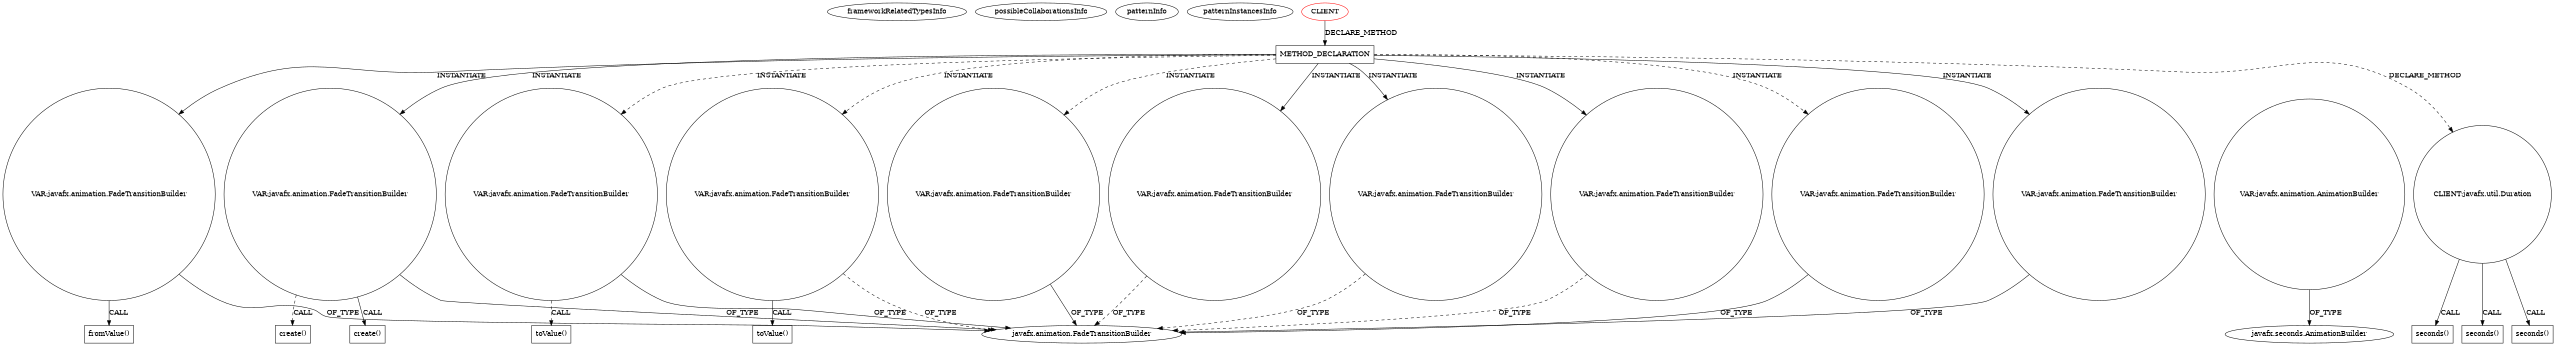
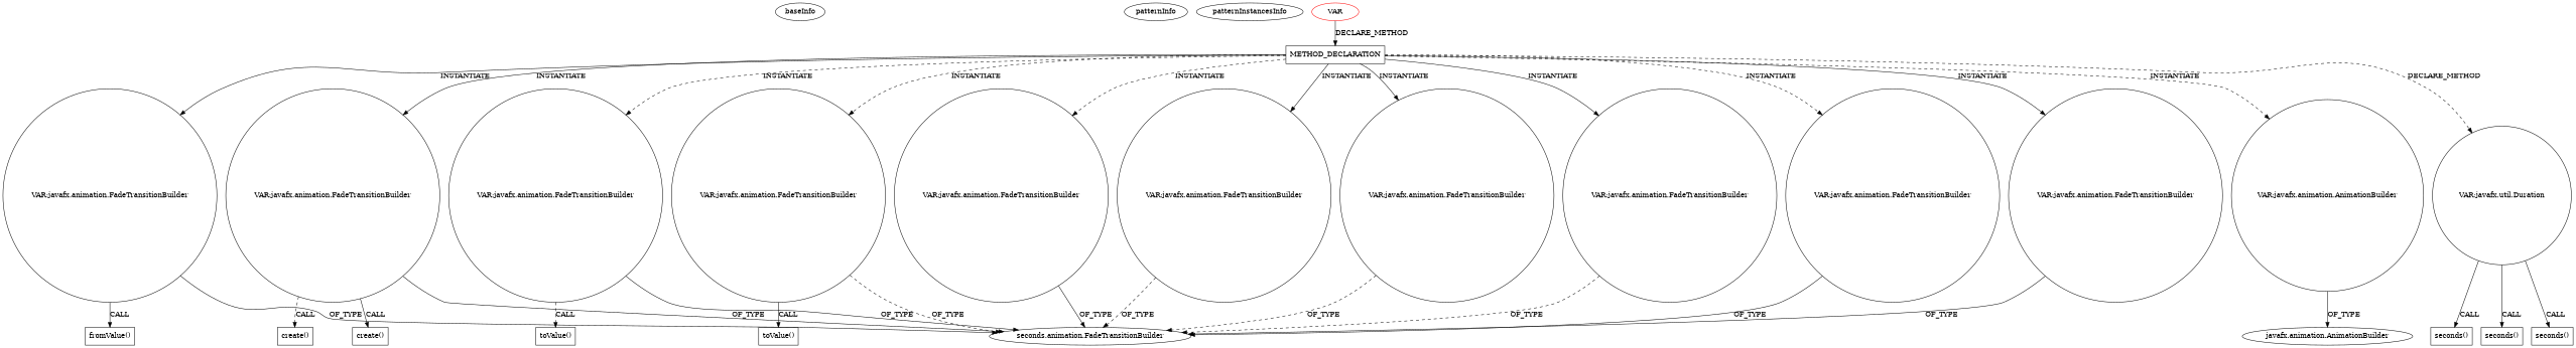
  digraph {
    node [isFrameworkType=false vertexType=VARIABLE_EXPRESION shape=circle]
    edge [style=solid]
-   frameworkRelatedTypesInfo [isFrameworkType="" vertexType="" shape=""]
-   possibleCollaborationsInfo [isFrameworkType="" vertexType="" shape=""]
+   baseInfo [category=pattern graphId=4378 isAnonymous=false possibleRelation=false isFrameworkType="" vertexType="" shape=""]
    patternInfo [frequency=2.0 patternRootClient=0 isFrameworkType="" vertexType="" shape=""]
    patternInstancesInfo [0="7thwheel-medaka-chan~/7thwheel-medaka-chan/medaka-chan-master/src/seventhwheel/pos/controller/MainController.java~MainController~25" 1="Maxxa-MT-common~/Maxxa-MT-common/MT-common-master/src/cz/commons/example/graphics/branchNode/BranchElementExample.java~BranchElementExample~916" isFrameworkType="" vertexType="" shape=""]
-   n6 [label="javafx.animation.FadeTransitionBuilder" vertexType=FRAMEWORK_CLASS_TYPE shape=""]
+   n6 [label="seconds.animation.FadeTransitionBuilder" vertexType=FRAMEWORK_CLASS_TYPE shape=""]
    n7 [label="VAR:javafx.animation.FadeTransitionBuilder"]
    n8 [label="fromValue()" shape=box vertexType=INSIDE_CALL]
    n9 [label=METHOD_DECLARATION shape=box vertexType=CLIENT_METHOD_DECLARATION]
    n10 [label="VAR:javafx.animation.AnimationBuilder"]
-   n11 [label="CLIENT:javafx.util.Duration"]
+   n11 [label="VAR:javafx.util.Duration"]
    n12 [label="VAR:javafx.animation.FadeTransitionBuilder"]
    n13 [label="VAR:javafx.animation.FadeTransitionBuilder"]
    n14 [label="VAR:javafx.animation.FadeTransitionBuilder"]
    n15 [label="VAR:javafx.animation.FadeTransitionBuilder"]
    n16 [label="VAR:javafx.animation.FadeTransitionBuilder"]
    n17 [label="VAR:javafx.animation.FadeTransitionBuilder"]
    n18 [label="VAR:javafx.animation.FadeTransitionBuilder"]
    n19 [label="VAR:javafx.animation.FadeTransitionBuilder"]
    n20 [label="VAR:javafx.animation.FadeTransitionBuilder"]
-   n21 [label="javafx.seconds.AnimationBuilder" vertexType=FRAMEWORK_CLASS_TYPE shape=""]
+   n21 [label="javafx.animation.AnimationBuilder" vertexType=FRAMEWORK_CLASS_TYPE shape=""]
    n22 [label="seconds()" shape=box vertexType=INSIDE_CALL]
    n23 [label="seconds()" shape=box vertexType=INSIDE_CALL]
    n24 [label="seconds()" shape=box vertexType=INSIDE_CALL]
    n25 [label="create()" shape=box vertexType=INSIDE_CALL]
    n26 [label="create()" shape=box vertexType=INSIDE_CALL]
    n27 [label="toValue()" shape=box vertexType=INSIDE_CALL]
    n28 [label="toValue()" shape=box vertexType=INSIDE_CALL]
-   n29 [color=red label=CLIENT vertexType=ROOT_CLIENT_CLASS_DECLARATION shape=""]
+   n29 [color=red label=VAR vertexType=ROOT_CLIENT_CLASS_DECLARATION shape=""]
    n7 -> n6 [label=OF_TYPE]
    n7 -> n8 [label=CALL]
    n9 -> n7 [label=INSTANTIATE]
+   n9 -> n10 [label=INSTANTIATE style=dashed]
    n9 -> n11 [label=DECLARE_METHOD style=dashed]
    n9 -> n12 [label=INSTANTIATE]
    n9 -> n13 [label=INSTANTIATE style=dashed]
    n9 -> n14 [label=INSTANTIATE style=dashed]
    n9 -> n15 [label=INSTANTIATE]
    n9 -> n16 [label=INSTANTIATE style=dashed]
    n9 -> n17 [label=INSTANTIATE]
    n9 -> n18 [label=INSTANTIATE style=dashed]
    n9 -> n19 [label=INSTANTIATE]
    n9 -> n20 [label=INSTANTIATE]
    n10 -> n21 [label=OF_TYPE]
    n11 -> n22 [label=CALL]
    n11 -> n23 [label=CALL]
    n11 -> n24 [label=CALL]
    n12 -> n6 [label=OF_TYPE]
    n12 -> n25 [label=CALL style=dashed]
    n12 -> n26 [label=CALL]
    n13 -> n6 [label=OF_TYPE]
    n13 -> n27 [label=CALL style=dashed]
    n14 -> n6 [label=OF_TYPE style=dashed]
    n14 -> n28 [label=CALL]
    n15 -> n6 [label=OF_TYPE style=dashed]
    n16 -> n6 [label=OF_TYPE]
    n17 -> n6 [label=OF_TYPE]
    n18 -> n6 [label=OF_TYPE]
    n19 -> n6 [label=OF_TYPE style=dashed]
    n20 -> n6 [label=OF_TYPE style=dashed]
    n29 -> n9 [label=DECLARE_METHOD]
  }
